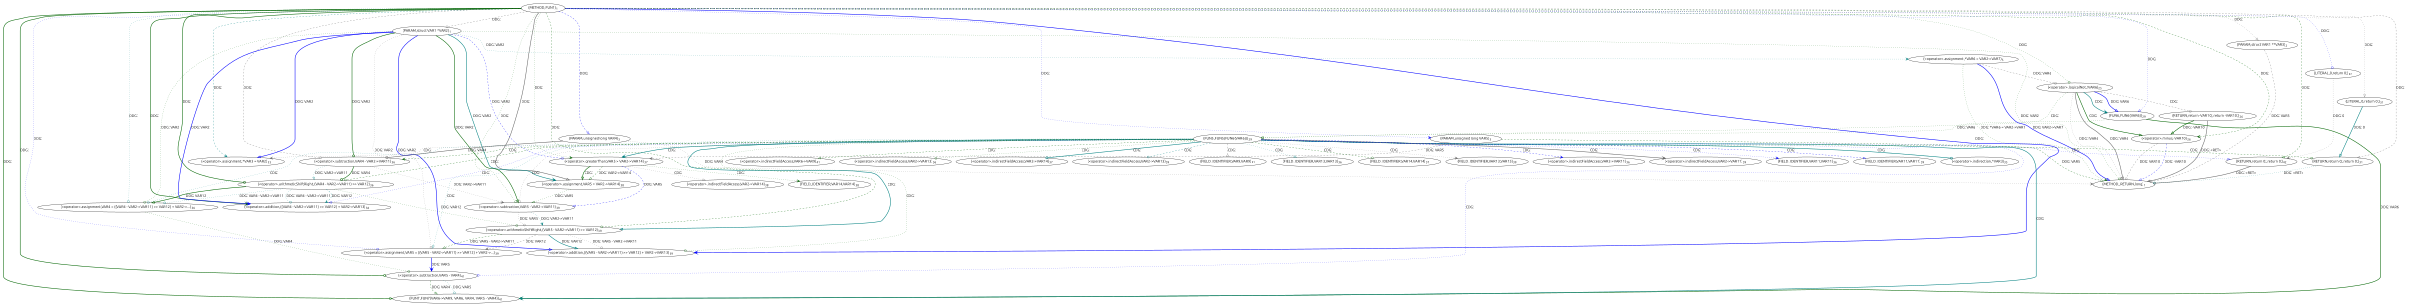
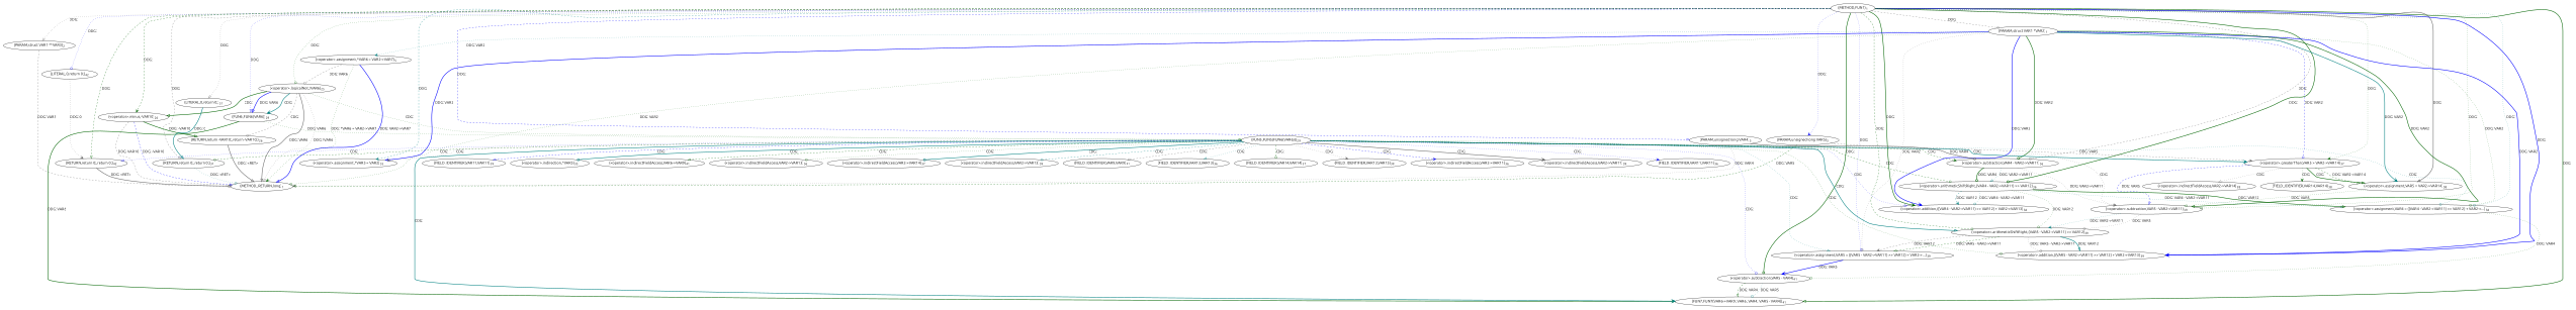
  digraph {
    fontname=Ubuntu
    node [fontname=Ubuntu]
    edge [arrowhead=odot color=darkgreen fontname=Ubuntu style=dotted]
    n1 [label=<(METHOD,FUN1)<SUB>1</SUB>>]
    n2 [label=<(PARAM,struct VAR1 *VAR2)<SUB>1</SUB>>]
    n3 [label=<(PARAM,struct VAR1 **VAR3)<SUB>2</SUB>>]
    n4 [label=<(PARAM,unsigned long VAR4)<SUB>3</SUB>>]
    n5 [label=<(PARAM,unsigned long VAR5)<SUB>3</SUB>>]
    n6 [label=<(&lt;operator&gt;.assignment,*VAR3 = VAR2)<SUB>35</SUB>>]
    n7 [label=<(&lt;operator&gt;.assignment,VAR4 = ((VAR4 - VAR2-&gt;VAR11) &gt;&gt; VAR12) + VAR2-&gt;...)<SUB>36</SUB>>]
    n8 [label=<(&lt;operator&gt;.assignment,VAR5 = ((VAR5 - VAR2-&gt;VAR11) &gt;&gt; VAR12) + VAR2-&gt;...)<SUB>39</SUB>>]
    n9 [label=<(FUN7,FUN7(VAR6-&gt;VAR9, VAR6, VAR4, VAR5 - VAR4))<SUB>41</SUB>>]
    n10 [label=<(RETURN,return 0;,return 0;)<SUB>42</SUB>>]
    n11 [label=<(&lt;operator&gt;.logicalNot,!VAR6)<SUB>25</SUB>>]
    n12 [label=<(&lt;operator&gt;.greaterThan,VAR5 &gt; VAR2-&gt;VAR14)<SUB>37</SUB>>]
    n13 [label=<(LITERAL,0,return 0;)<SUB>42</SUB>>]
    n14 [label=<(RETURN,return 0;,return 0;)<SUB>31</SUB>>]
    n15 [label=<(&lt;operator&gt;.addition,((VAR4 - VAR2-&gt;VAR11) &gt;&gt; VAR12) + VAR2-&gt;VAR13)<SUB>36</SUB>>]
    n16 [label=<(&lt;operator&gt;.assignment,VAR5 = VAR2-&gt;VAR14)<SUB>38</SUB>>]
    n17 [label=<(&lt;operator&gt;.addition,((VAR5 - VAR2-&gt;VAR11) &gt;&gt; VAR12) + VAR2-&gt;VAR13)<SUB>39</SUB>>]
    n18 [label=<(&lt;operator&gt;.subtraction,VAR5 - VAR4)<SUB>41</SUB>>]
    n19 [label=<(&lt;operator&gt;.minus,-VAR10)<SUB>26</SUB>>]
    n20 [label=<(FUN6,FUN6(VAR6))<SUB>29</SUB>>]
    n21 [label=<(LITERAL,0,return 0;)<SUB>31</SUB>>]
    n22 [label=<(&lt;operator&gt;.arithmeticShiftRight,(VAR4 - VAR2-&gt;VAR11) &gt;&gt; VAR12)<SUB>36</SUB>>]
    n23 [label=<(&lt;operator&gt;.arithmeticShiftRight,(VAR5 - VAR2-&gt;VAR11) &gt;&gt; VAR12)<SUB>39</SUB>>]
    n24 [label=<(&lt;operator&gt;.subtraction,VAR4 - VAR2-&gt;VAR11)<SUB>36</SUB>>]
    n25 [label=<(&lt;operator&gt;.subtraction,VAR5 - VAR2-&gt;VAR11)<SUB>39</SUB>>]
    n26 [label=<(METHOD_RETURN,long)<SUB>1</SUB>>]
    n27 [label=<(&lt;operator&gt;.assignment,*VAR6 = VAR2-&gt;VAR7)<SUB>5</SUB>>]
    n28 [label=<(FUN5,FUN5(FUN6(VAR6)))<SUB>29</SUB>>]
    n29 [label=<(RETURN,return -VAR10;,return -VAR10;)<SUB>26</SUB>>]
    n30 [label=<(&lt;operator&gt;.indirectFieldAccess,VAR2-&gt;VAR14)<SUB>38</SUB>>]
    n31 [label=<(FIELD_IDENTIFIER,VAR14,VAR14)<SUB>38</SUB>>]
    n32 [label=<(&lt;operator&gt;.indirection,*VAR3)<SUB>35</SUB>>]
    n33 [label=<(&lt;operator&gt;.indirectFieldAccess,VAR6-&gt;VAR9)<SUB>41</SUB>>]
    n34 [label=<(&lt;operator&gt;.indirectFieldAccess,VAR2-&gt;VAR13)<SUB>36</SUB>>]
    n35 [label=<(&lt;operator&gt;.indirectFieldAccess,VAR2-&gt;VAR14)<SUB>37</SUB>>]
    n36 [label=<(&lt;operator&gt;.indirectFieldAccess,VAR2-&gt;VAR13)<SUB>39</SUB>>]
    n37 [label=<(FIELD_IDENTIFIER,VAR9,VAR9)<SUB>41</SUB>>]
    n38 [label=<(FIELD_IDENTIFIER,VAR13,VAR13)<SUB>36</SUB>>]
    n39 [label=<(FIELD_IDENTIFIER,VAR14,VAR14)<SUB>37</SUB>>]
    n40 [label=<(FIELD_IDENTIFIER,VAR13,VAR13)<SUB>39</SUB>>]
    n41 [label=<(&lt;operator&gt;.indirectFieldAccess,VAR2-&gt;VAR11)<SUB>36</SUB>>]
    n42 [label=<(&lt;operator&gt;.indirectFieldAccess,VAR2-&gt;VAR11)<SUB>39</SUB>>]
    n43 [label=<(FIELD_IDENTIFIER,VAR11,VAR11)<SUB>36</SUB>>]
    n44 [label=<(FIELD_IDENTIFIER,VAR11,VAR11)<SUB>39</SUB>>]
    n1 -> n2 [color=gray40 label="DDG: " style=dashed]
    n1 -> n3 [arrowhead=onormal color=gray40 label="DDG: "]
    n1 -> n4 [arrowhead=onormal color=blue label="DDG: " style=dashed]
    n1 -> n5 [arrowhead=vee color=blue label="DDG: "]
    n1 -> n6 [arrowhead=vee color=teal label="DDG: " style=dashed]
    n1 -> n7 [color=teal label="DDG: "]
    n1 -> n8 [color=blue label="DDG: "]
    n1 -> n9 [arrowhead=onormal label="DDG: " style=bold]
    n1 -> n10 [arrowhead=onormal label="DDG: " style=dashed]
    n1 -> n11 [label="DDG: "]
    n1 -> n12 [arrowhead=vee label="DDG: "]
    n1 -> n13 [color=blue label="DDG: "]
    n1 -> n14 [arrowhead=onormal color=gray40 label="DDG: " style=dashed]
    n1 -> n15 [arrowhead=vee label="DDG: " style=bold]
    n1 -> n16 [arrowhead=onormal color=gray40 label="DDG: " style=bold]
    n1 -> n17 [arrowhead=vee color=blue label="DDG: " style=bold]
    n1 -> n18 [label="DDG: " style=bold]
    n1 -> n19 [arrowhead=vee label="DDG: " style=dashed]
    n1 -> n20 [arrowhead=onormal color=blue label="DDG: "]
    n1 -> n21 [arrowhead=onormal color=gray40 label="DDG: "]
    n1 -> n22 [label="DDG: " style=bold]
    n1 -> n23 [label="DDG: " style=dashed]
    n1 -> n24 [color=gray40 label="DDG: " style=dashed]
    n1 -> n25 [label="DDG: "]
    n2 -> n6 [arrowhead=onormal color=blue label="DDG: VAR2" style=bold]
    n2 -> n7 [label="DDG: VAR2"]
    n2 -> n8 [color=gray40 label="DDG: VAR2"]
    n2 -> n12 [color=blue label="DDG: VAR2" style=dashed]
    n2 -> n15 [arrowhead=vee color=blue label="DDG: VAR2" style=bold]
    n2 -> n16 [arrowhead=vee color=teal label="DDG: VAR2" style=bold]
    n2 -> n17 [arrowhead=onormal color=blue label="DDG: VAR2" style=bold]
    n2 -> n24 [label="DDG: VAR2" style=bold]
    n2 -> n25 [arrowhead=onormal label="DDG: VAR2" style=bold]
    n2 -> n26 [label="DDG: VAR2"]
    n2 -> n27 [arrowhead=vee color=teal label="DDG: VAR2"]
    n3 -> n26 [arrowhead=onormal color=gray40 label="DDG: VAR3" style=dashed]
    n4 -> n24 [color=gray40 label="DDG: VAR4" style=bold]
    n4 -> n26 [arrowhead=vee color=gray40 label="DDG: VAR4"]
    n5 -> n12 [arrowhead=vee color=gray40 label="DDG: VAR5" style=dashed]
    n5 -> n26 [arrowhead=onormal label="DDG: VAR5" style=dashed]
    n7 -> n18 [label="DDG: VAR4"]
    n8 -> n18 [arrowhead=vee color=blue label="DDG: VAR5" style=bold]
    n10 -> n26 [color=gray40 label="DDG: &lt;RET&gt;" style=bold]
    n11 -> n19 [arrowhead=onormal label="CDG: " style=bold]
    n11 -> n20 [arrowhead=onormal color=blue label="DDG: VAR6" style=bold]
    n11 -> n20 [arrowhead=vee color=teal label="CDG: " style=bold]
    n11 -> n26 [arrowhead=onormal color=gray40 label="DDG: VAR6" style=bold]
    n11 -> n26 [arrowhead=onormal color=gray40 label="DDG: !VAR6"]
    n11 -> n28 [label="CDG: "]
    n11 -> n29 [color=gray40 label="CDG: " style=dashed]
    n12 -> n16 [arrowhead=onormal label="DDG: VAR2-&gt;VAR14" style=dashed]
    n12 -> n16 [arrowhead=onormal label="CDG: " style=bold]
    n12 -> n25 [arrowhead=onormal color=blue label="DDG: VAR5" style=dashed]
    n12 -> n30 [arrowhead=onormal color=gray40 label="CDG: "]
    n12 -> n31 [arrowhead=vee label="CDG: "]
    n13 -> n10 [arrowhead=vee color=gray40 label="DDG: 0"]
    n14 -> n26 [color=teal label="DDG: &lt;RET&gt;"]
    n16 -> n25 [arrowhead=onormal label="DDG: VAR5"]
    n18 -> n9 [arrowhead=onormal label="DDG: VAR4" style=dashed]
    n18 -> n9 [color=teal label="DDG: VAR5"]
    n19 -> n26 [color=gray40 label="DDG: VAR10" style=dashed]
    n19 -> n26 [arrowhead=onormal color=blue label="DDG: -VAR10" style=dashed]
-   n29 -> n19 [arrowhead=onormal label="DDG: -VAR10" style=bold]
+   n19 -> n29 [arrowhead=onormal label="DDG: -VAR10" style=bold]
    n20 -> n9 [arrowhead=onormal label="DDG: VAR6" style=bold]
    n20 -> n28 [arrowhead=onormal label="DDG: VAR6"]
    n21 -> n14 [arrowhead=onormal color=teal label="DDG: 0" style=bold]
    n22 -> n7 [color=teal label="DDG: VAR4 - VAR2-&gt;VAR11"]
    n22 -> n7 [arrowhead=onormal label="DDG: VAR12" style=bold]
    n22 -> n15 [color=teal label="DDG: VAR4 - VAR2-&gt;VAR11"]
    n22 -> n15 [arrowhead=vee color=teal label="DDG: VAR12" style=dashed]
    n22 -> n23 [label="DDG: VAR12"]
    n23 -> n8 [arrowhead=onormal label="DDG: VAR5 - VAR2-&gt;VAR11" style=dashed]
    n23 -> n8 [arrowhead=vee color=gray40 label="DDG: VAR12" style=dashed]
    n23 -> n17 [color=gray40 label="DDG: VAR5 - VAR2-&gt;VAR11"]
    n23 -> n17 [arrowhead=onormal color=teal label="DDG: VAR12" style=bold]
    n24 -> n22 [label="DDG: VAR4" style=bold]
    n24 -> n22 [arrowhead=onormal color=teal label="DDG: VAR2-&gt;VAR11"]
    n24 -> n25 [arrowhead=vee color=gray40 label="DDG: VAR2-&gt;VAR11"]
    n25 -> n23 [color=gray40 label="DDG: VAR5"]
    n25 -> n23 [arrowhead=vee color=teal label="DDG: VAR2-&gt;VAR11"]
    n27 -> n11 [color=gray40 label="DDG: VAR6" style=dashed]
    n27 -> n26 [arrowhead=onormal color=blue label="DDG: VAR2-&gt;VAR7" style=bold]
    n27 -> n26 [arrowhead=vee label="DDG: *VAR6 = VAR2-&gt;VAR7"]
    n28 -> n6 [arrowhead=vee color=gray40 label="CDG: "]
    n28 -> n7 [color=teal label="CDG: "]
    n28 -> n8 [arrowhead=onormal color=teal label="CDG: "]
    n28 -> n9 [arrowhead=vee color=teal label="CDG: " style=bold]
    n28 -> n10 [arrowhead=onormal color=blue label="CDG: "]
    n28 -> n12 [arrowhead=vee color=teal label="CDG: " style=bold]
    n28 -> n14 [label="CDG: " style=dashed]
    n28 -> n15 [arrowhead=onormal color=blue label="CDG: "]
    n28 -> n17 [label="CDG: "]
    n28 -> n18 [color=blue label="CDG: "]
    n28 -> n22 [label="CDG: " style=dashed]
    n28 -> n23 [arrowhead=onormal color=teal label="CDG: " style=bold]
    n28 -> n24 [arrowhead=vee label="CDG: " style=dashed]
    n28 -> n25 [color=gray40 label="CDG: "]
    n28 -> n32 [color=teal label="CDG: " style=bold]
    n28 -> n33 [arrowhead=onormal label="CDG: " style=dashed]
    n28 -> n34 [label="CDG: "]
    n28 -> n35 [color=teal label="CDG: " style=bold]
    n28 -> n36 [color=teal label="CDG: " style=dashed]
    n28 -> n37 [color=gray40 label="CDG: " style=dashed]
    n28 -> n38 [arrowhead=onormal color=teal label="CDG: "]
    n28 -> n39 [label="CDG: " style=dashed]
    n28 -> n40 [arrowhead=vee color=gray40 label="CDG: "]
    n28 -> n41 [arrowhead=vee color=blue label="CDG: " style=dashed]
    n28 -> n42 [arrowhead=vee color=gray40 label="CDG: " style=bold]
    n28 -> n43 [arrowhead=vee color=blue label="CDG: "]
    n28 -> n44 [arrowhead=onormal color=blue label="CDG: " style=dashed]
    n29 -> n26 [arrowhead=onormal color=gray40 label="DDG: &lt;RET&gt;" style=bold]
  }
